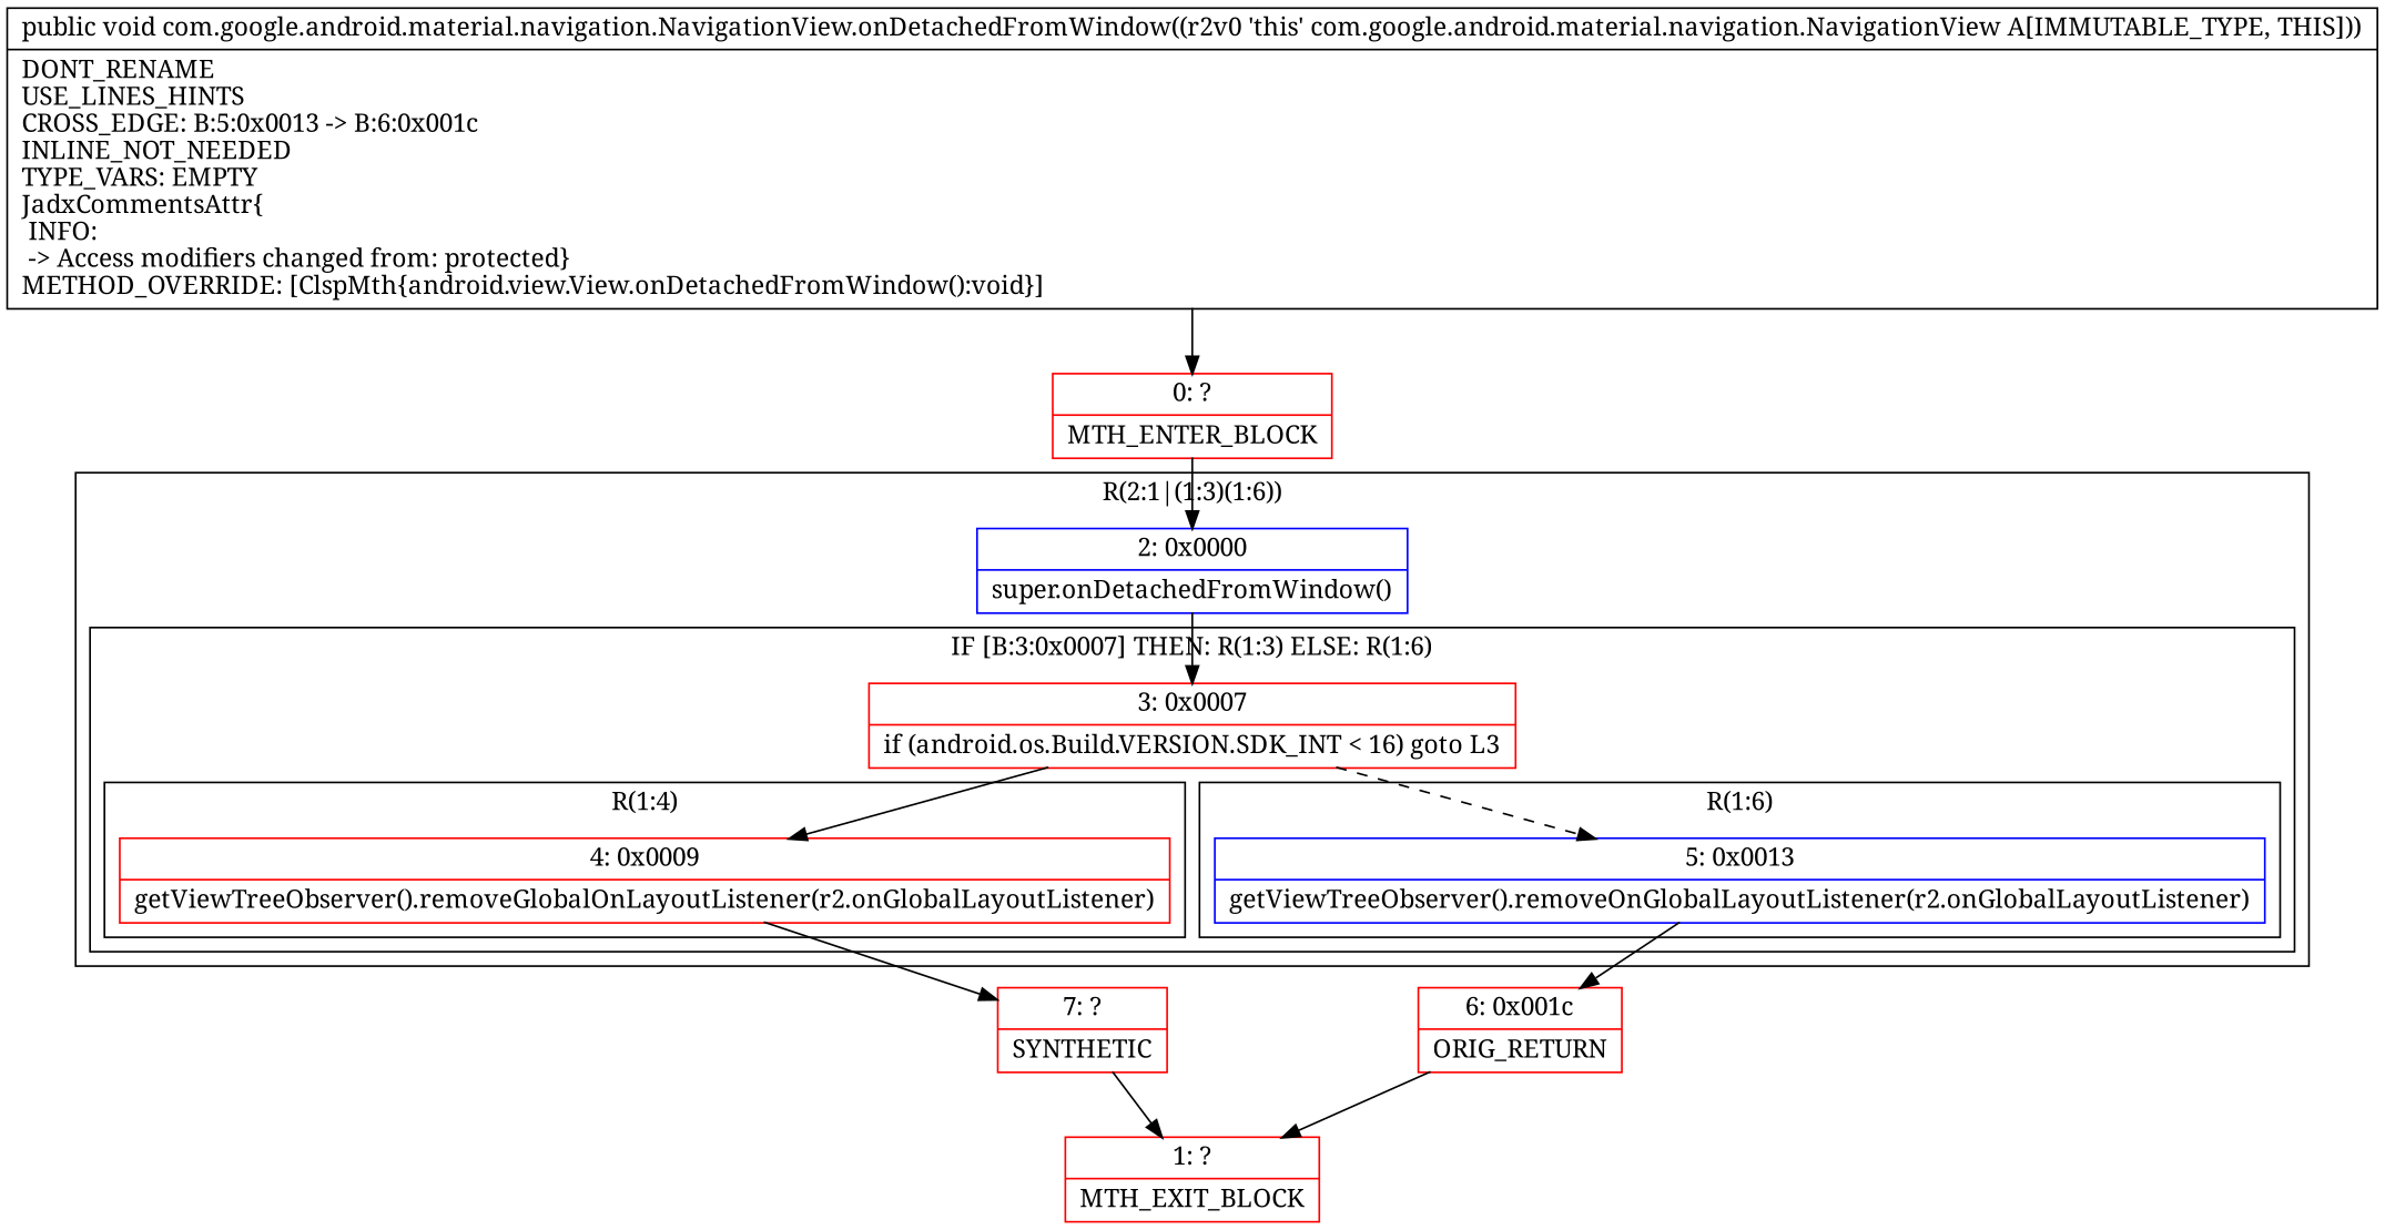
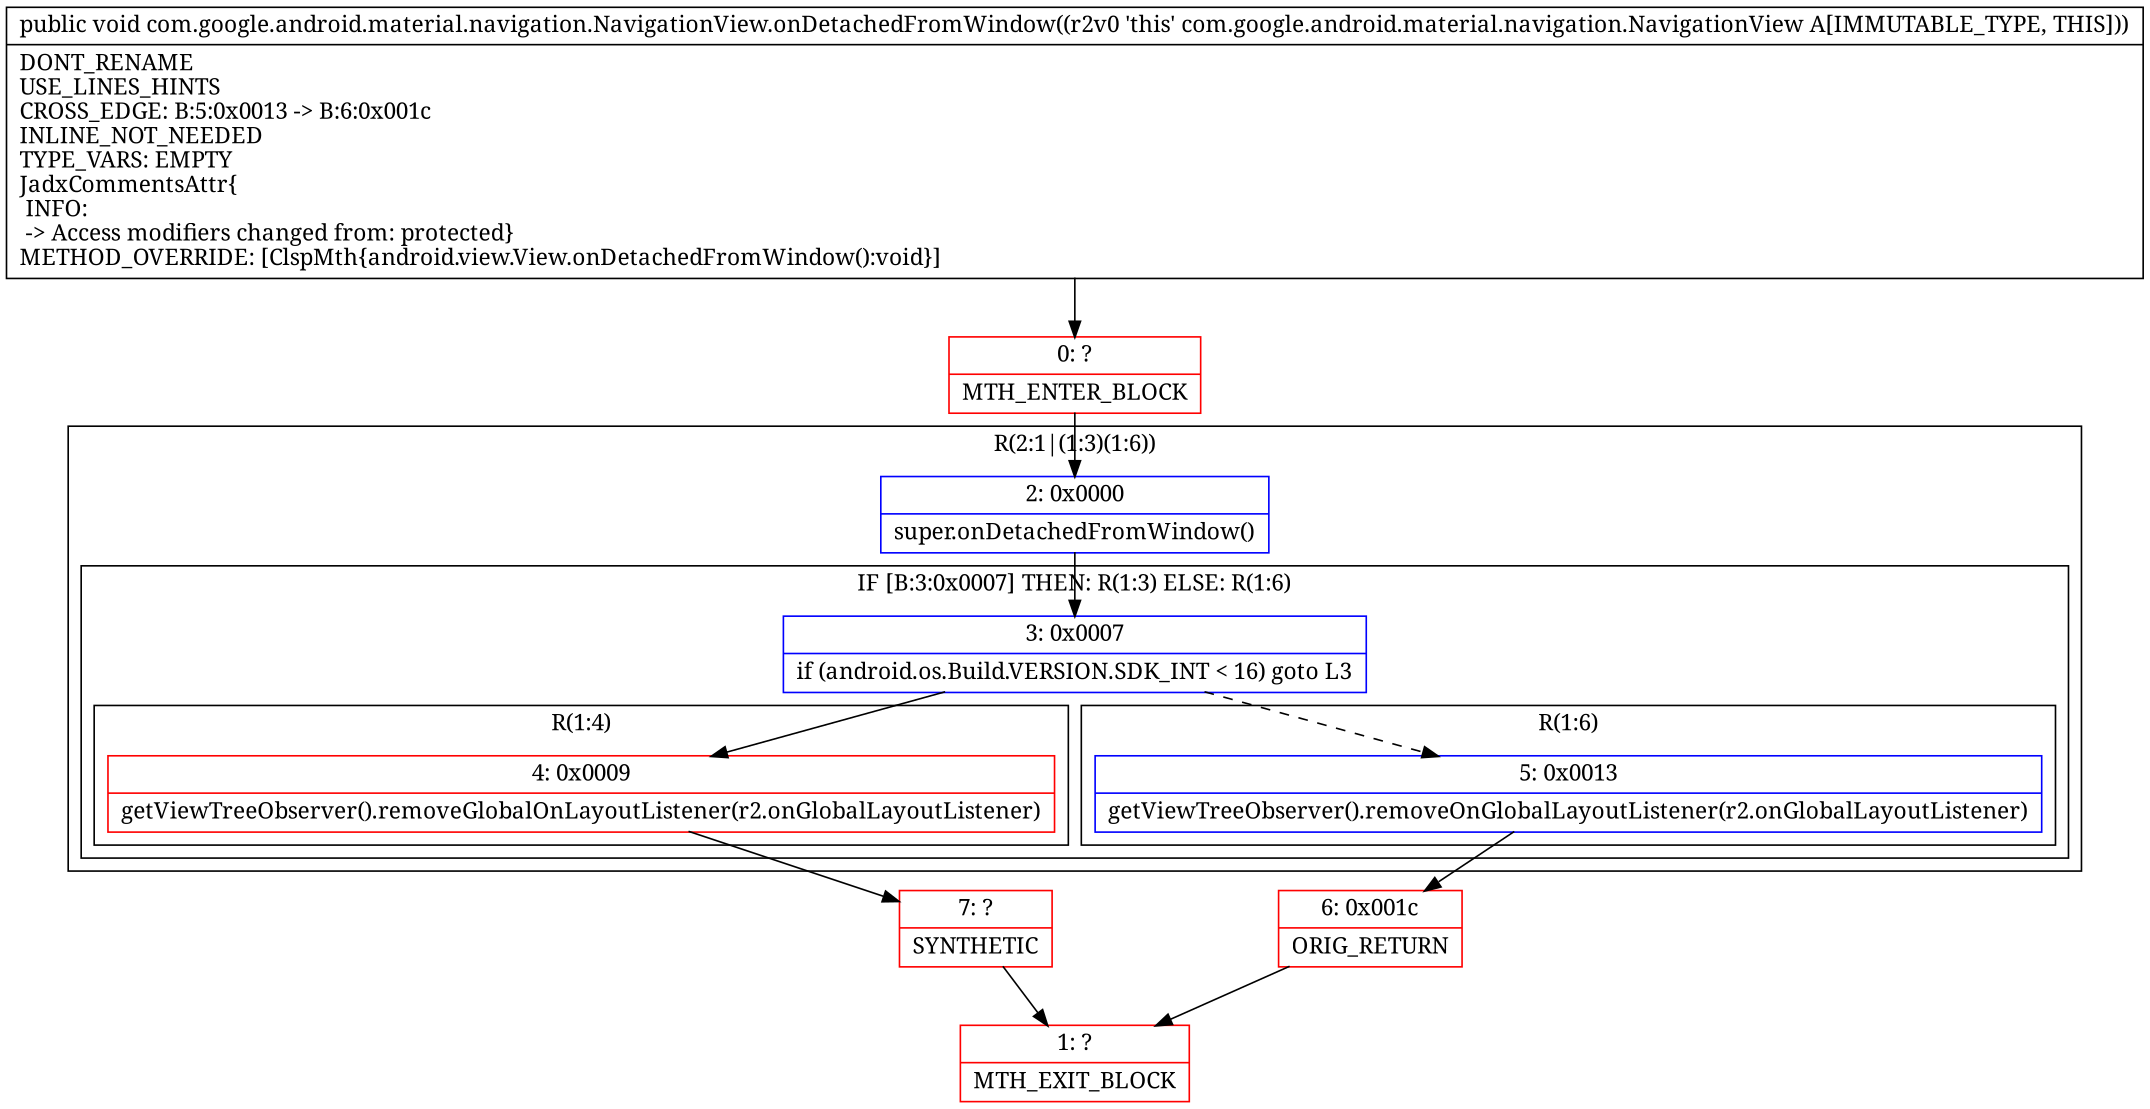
  digraph {
    fontname="Noto Serif"
    node [color=red fontname="Noto Serif" shape=record]
    edge [fontname="Noto Serif"]
    n1 [label="{4\:\ 0x0009|getViewTreeObserver().removeGlobalOnLayoutListener(r2.onGlobalLayoutListener)\l}"]
    n2 [color=blue label="{5\:\ 0x0013|getViewTreeObserver().removeOnGlobalLayoutListener(r2.onGlobalLayoutListener)\l}"]
-   n3 [label="{3\:\ 0x0007|if (android.os.Build.VERSION.SDK_INT \< 16) goto L3\l}"]
+   n3 [color=blue label="{3\:\ 0x0007|if (android.os.Build.VERSION.SDK_INT \< 16) goto L3\l}"]
    n4 [color=blue label="{2\:\ 0x0000|super.onDetachedFromWindow()\l}"]
    n5 [label="{7\:\ ?|SYNTHETIC\l}"]
    n6 [label="{6\:\ 0x001c|ORIG_RETURN\l}"]
    n7 [label="{1\:\ ?|MTH_EXIT_BLOCK\l}"]
    n8 [label="{0\:\ ?|MTH_ENTER_BLOCK\l}"]
    n9 [label="{public void com.google.android.material.navigation.NavigationView.onDetachedFromWindow((r2v0 'this' com.google.android.material.navigation.NavigationView A[IMMUTABLE_TYPE, THIS]))  | DONT_RENAME\lUSE_LINES_HINTS\lCROSS_EDGE: B:5:0x0013 \-\> B:6:0x001c\lINLINE_NOT_NEEDED\lTYPE_VARS: EMPTY\lJadxCommentsAttr\{\l INFO: \l \-\> Access modifiers changed from: protected\}\lMETHOD_OVERRIDE: [ClspMth\{android.view.View.onDetachedFromWindow():void\}]\l}" color=""]
    subgraph cluster_1 {
      label="R(2:1|(1:3)(1:6))"
      n4
      subgraph cluster_2 {
        label="IF [B:3:0x0007] THEN: R(1:3) ELSE: R(1:6)"
        n3
        subgraph cluster_3 {
          label="R(1:4)"
          n1
        }
        subgraph cluster_4 {
          label="R(1:6)"
          n2
        }
      }
    }
    n1 -> n5
    n2 -> n6
    n3 -> n1
    n3 -> n2 [style=dashed]
    n4 -> n3
    n5 -> n7
    n6 -> n7
    n8 -> n4
    n9 -> n8
  }
